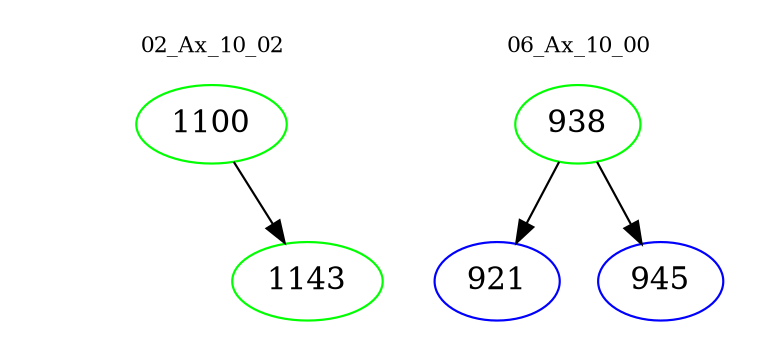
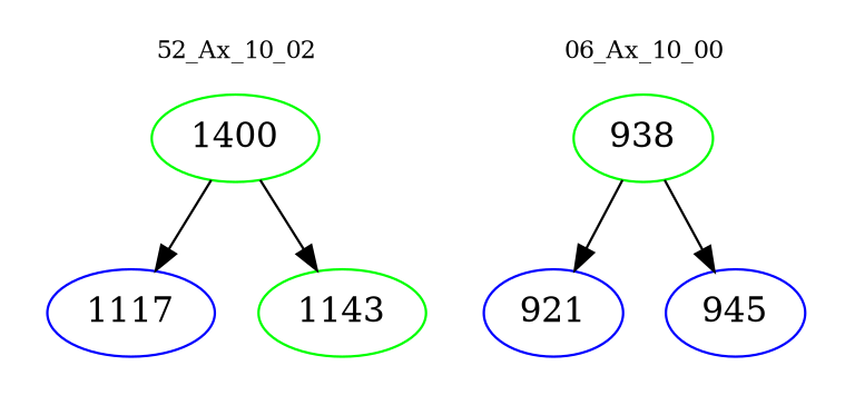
  digraph {
    node [color=green]
    edge [color=black]
-   n1 [label=1100]
+   n1 [label=1400]
+   n2 [color=blue label=1117]
    n3 [label=1143]
    n4 [label=938]
    n5 [color=blue label=921]
    n6 [color=blue label=945]
    subgraph cluster_1 {
      color=white
      fontsize=10
-     label="02_Ax_10_02"
+     label="52_Ax_10_02"
      n1
+     n2
      n3
    }
    subgraph cluster_2 {
      color=white
      fontsize=10
      label="06_Ax_10_00"
      n4
      n5
      n6
    }
+   n1 -> n2
    n1 -> n3
    n4 -> n5
    n4 -> n6
  }
